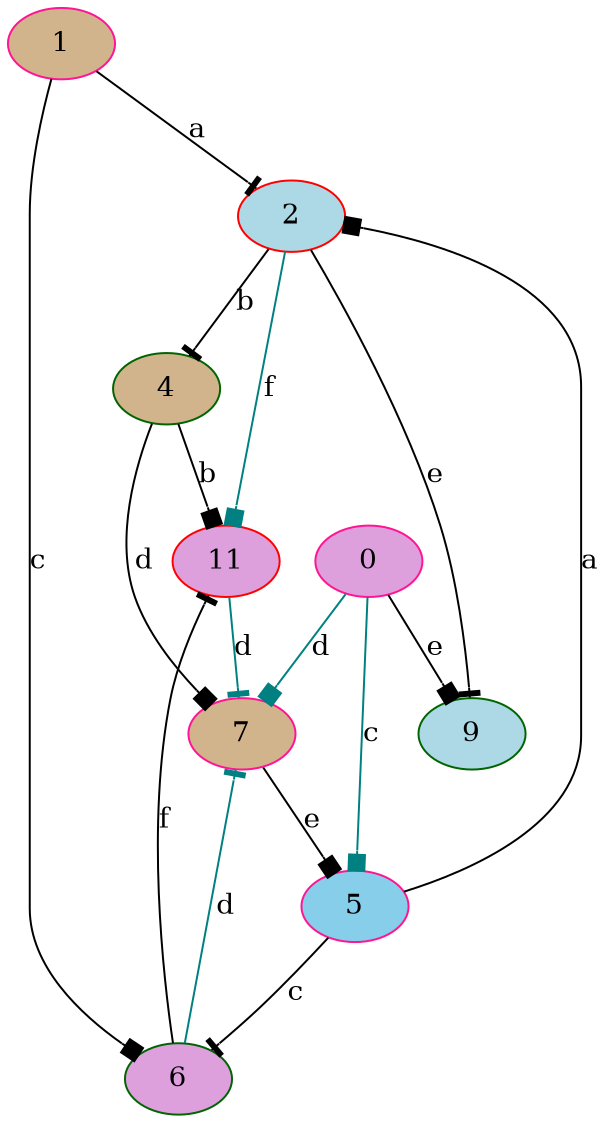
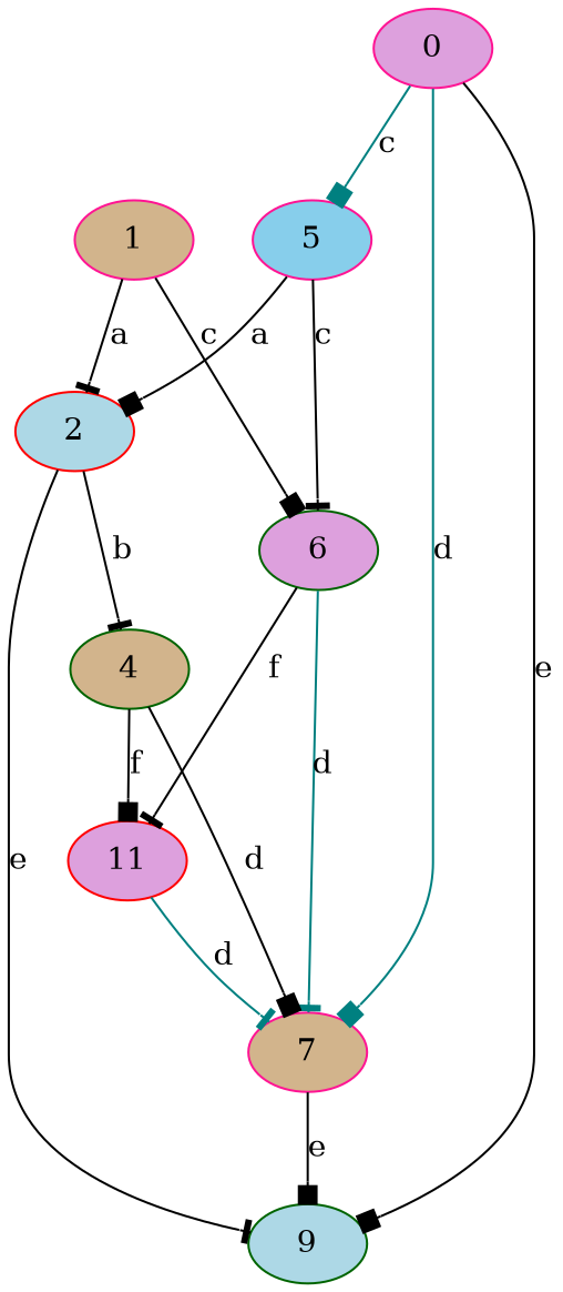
  strict digraph {
    node [color=deeppink fillcolor=tan style=filled]
    edge [arrowhead=box color=black]
    2 [color=red fillcolor=lightblue]
    1
    6 [color=darkgreen fillcolor=plum]
    4 [color=darkgreen]
    9 [color=darkgreen fillcolor=lightblue]
    11 [color=red fillcolor=plum]
    7
    5 [fillcolor=skyblue]
    0 [fillcolor=plum]
    2 -> 4 [arrowhead=tee label=b]
    2 -> 9 [arrowhead=tee label=e]
-   2 -> 11 [color=teal label=f]
    1 -> 2 [arrowhead=tee label=a]
    1 -> 6 [label=c]
    6 -> 11 [arrowhead=tee label=f]
    6 -> 7 [arrowhead=tee color=teal label=d]
-   4 -> 11 [label=b]
+   4 -> 11 [label=f]
    4 -> 7 [label=d]
    11 -> 7 [arrowhead=tee color=teal label=d]
-   7 -> 5 [label=e]
+   7 -> 9 [label=e]
    5 -> 2 [label=a]
    5 -> 6 [arrowhead=tee label=c]
    0 -> 9 [label=e]
    0 -> 7 [color=teal label=d]
    0 -> 5 [color=teal label=c]
  }
